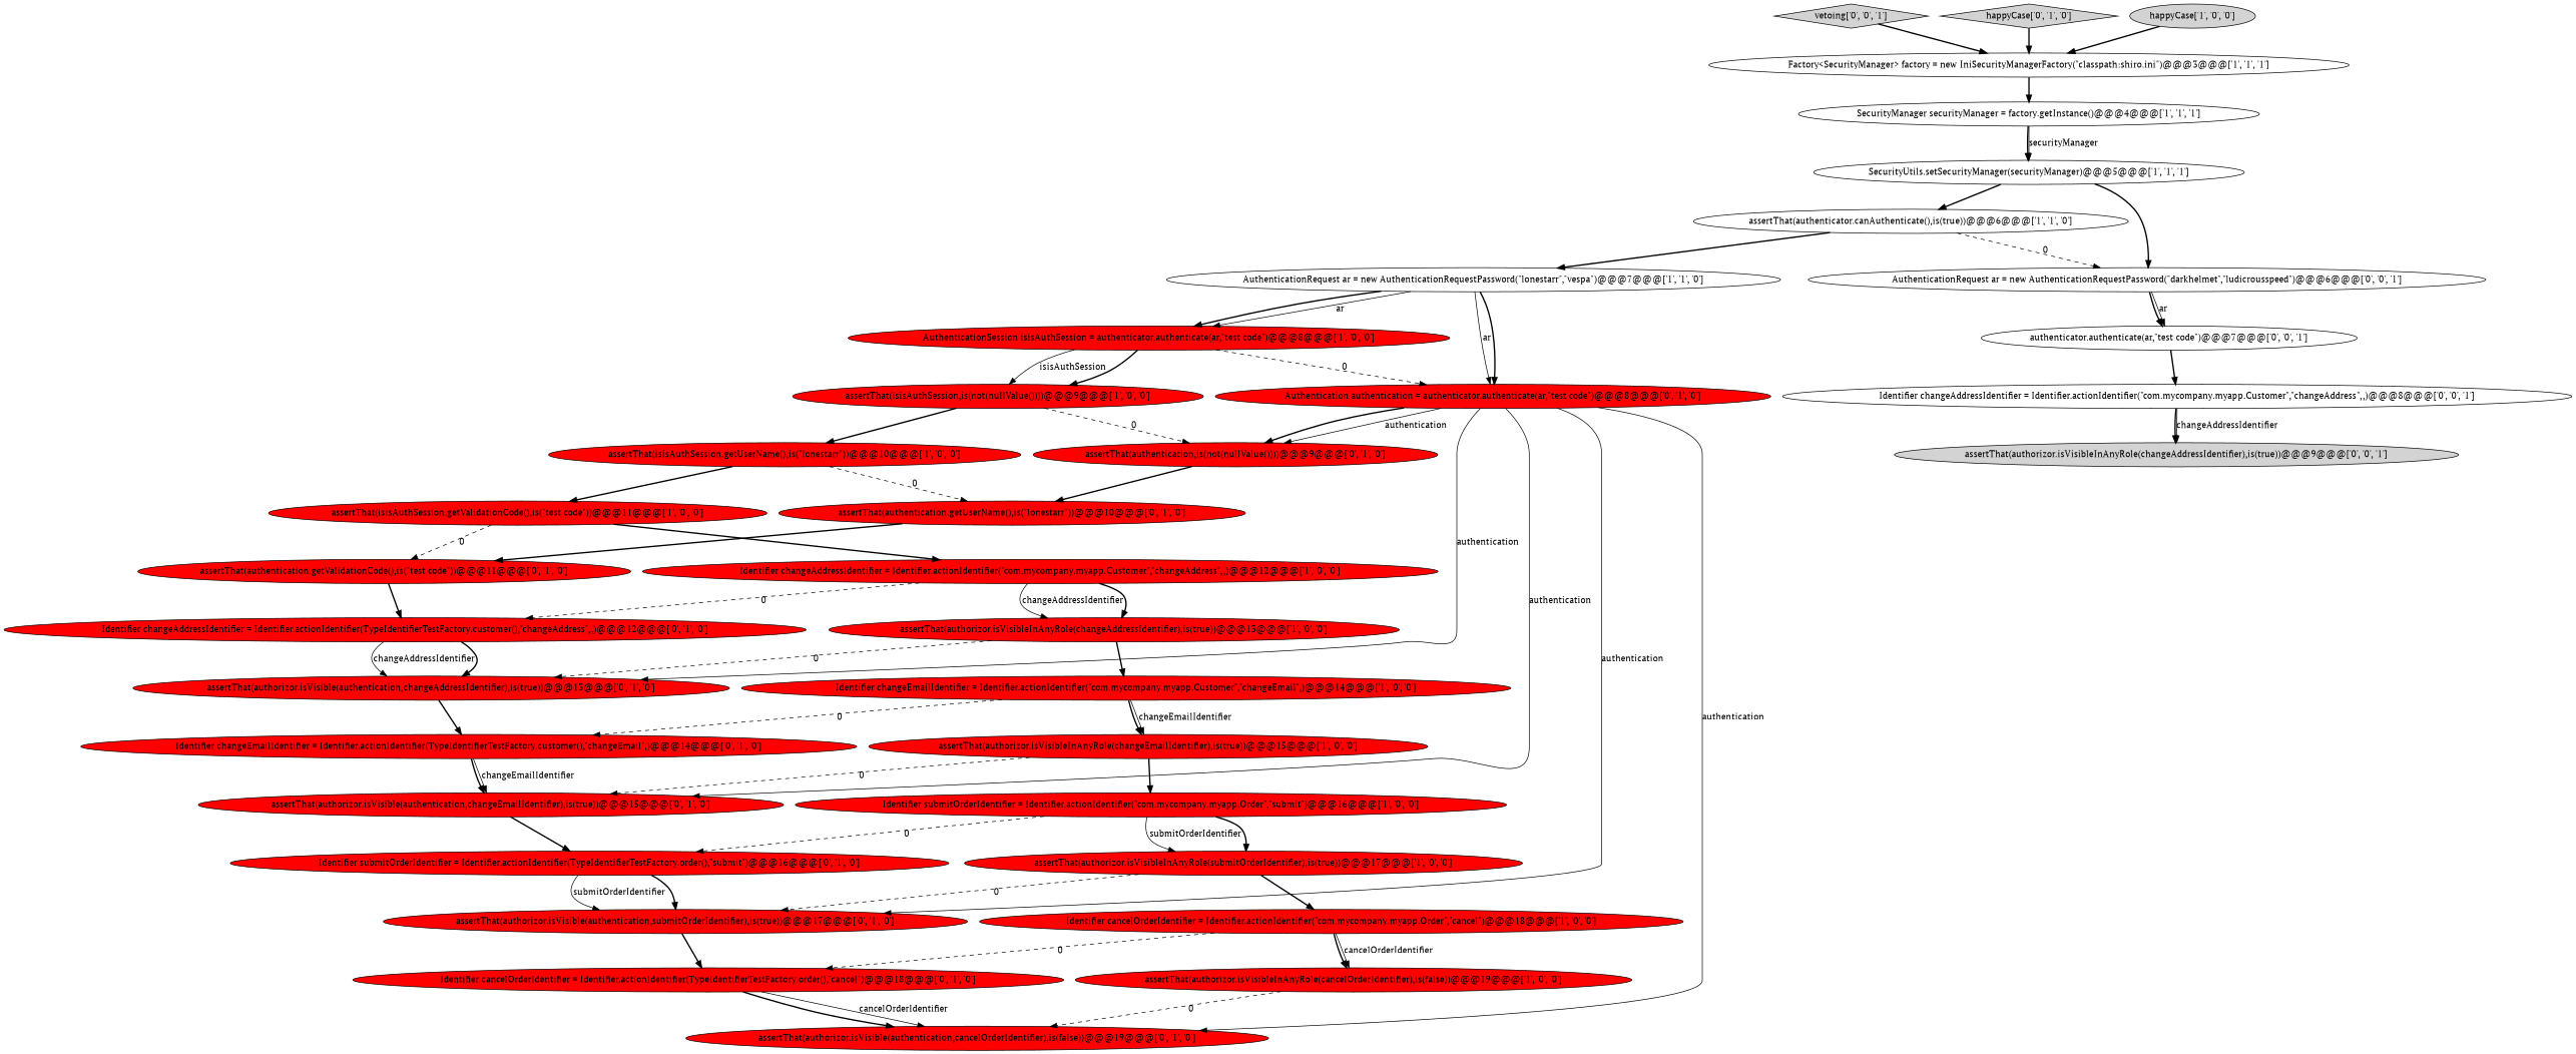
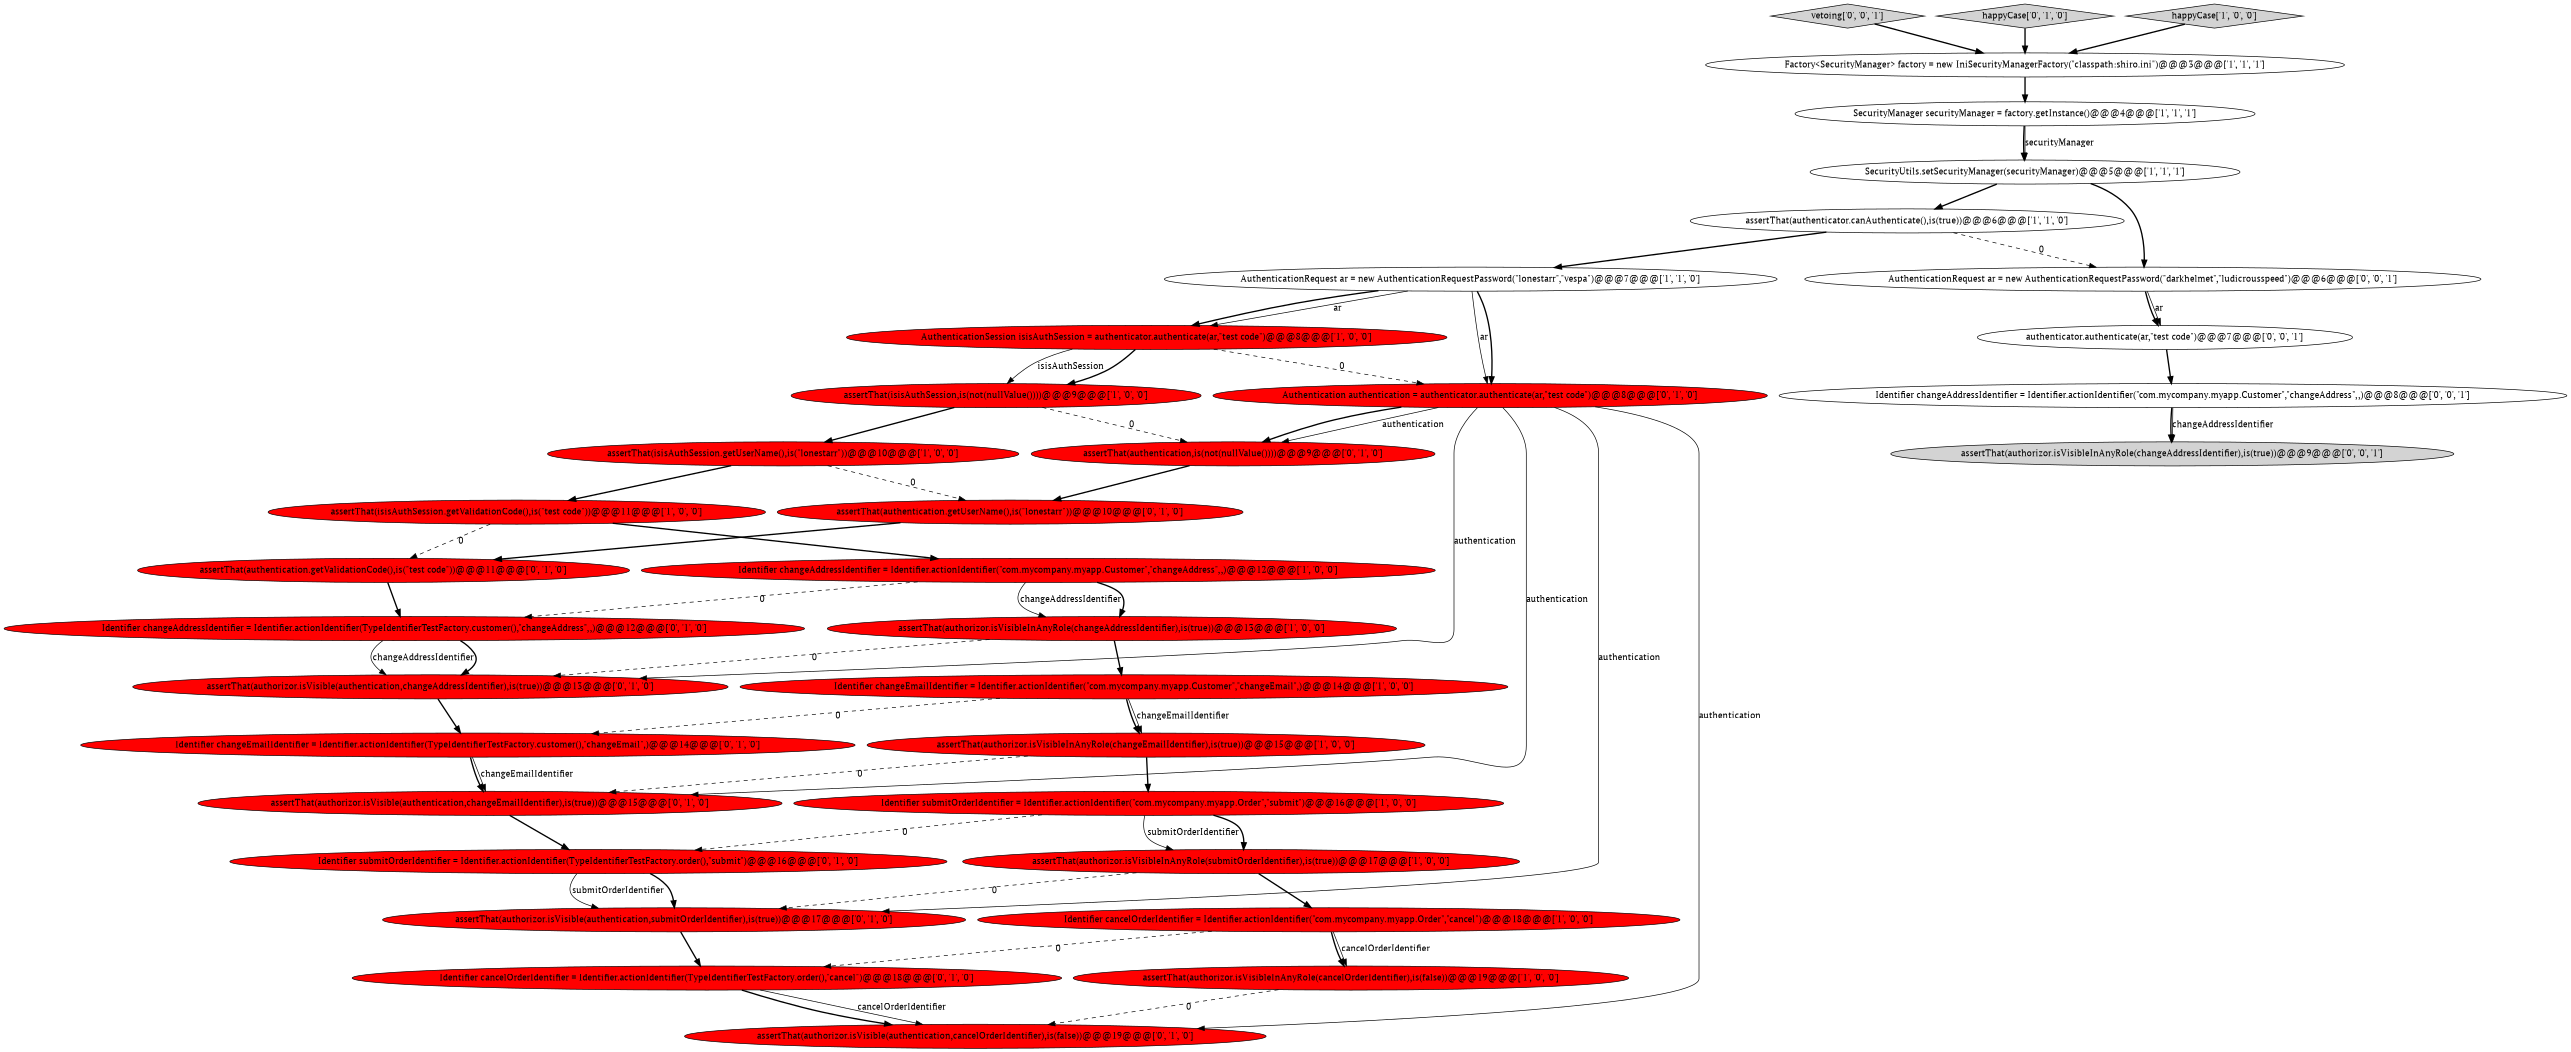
  digraph {
    fontname="PT Serif"
    node [fillcolor=red shape=ellipse style=filled fontname="PT Serif"]
    edge [style=bold fontname="PT Serif"]
    n1 [label="assertThat(authorizor.isVisible(authentication,submitOrderIdentifier),is(true))@@@17@@@['0', '1', '0']"]
    n2 [label="Identifier cancelOrderIdentifier = Identifier.actionIdentifier(TypeIdentifierTestFactory.order(),\"cancel\")@@@18@@@['0', '1', '0']"]
    n3 [label="assertThat(authorizor.isVisibleInAnyRole(changeAddressIdentifier),is(true))@@@13@@@['1', '0', '0']"]
    n4 [label="Identifier changeEmailIdentifier = Identifier.actionIdentifier(\"com.mycompany.myapp.Customer\",\"changeEmail\",)@@@14@@@['1', '0', '0']"]
    n5 [label="assertThat(authorizor.isVisible(authentication,changeAddressIdentifier),is(true))@@@13@@@['0', '1', '0']"]
    n6 [label="Identifier changeEmailIdentifier = Identifier.actionIdentifier(TypeIdentifierTestFactory.customer(),\"changeEmail\",)@@@14@@@['0', '1', '0']"]
    n7 [label="assertThat(authorizor.isVisible(authentication,changeEmailIdentifier),is(true))@@@15@@@['0', '1', '0']"]
    n8 [label="Identifier changeAddressIdentifier = Identifier.actionIdentifier(\"com.mycompany.myapp.Customer\",\"changeAddress\",,)@@@12@@@['1', '0', '0']"]
    n9 [label="Identifier changeAddressIdentifier = Identifier.actionIdentifier(TypeIdentifierTestFactory.customer(),\"changeAddress\",,)@@@12@@@['0', '1', '0']"]
    n10 [fillcolor=white label="AuthenticationRequest ar = new AuthenticationRequestPassword(\"lonestarr\",\"vespa\")@@@7@@@['1', '1', '0']"]
    n11 [label="Authentication authentication = authenticator.authenticate(ar,\"test code\")@@@8@@@['0', '1', '0']"]
    n12 [label="AuthenticationSession isisAuthSession = authenticator.authenticate(ar,\"test code\")@@@8@@@['1', '0', '0']"]
    n13 [label="assertThat(authorizor.isVisibleInAnyRole(changeEmailIdentifier),is(true))@@@15@@@['1', '0', '0']"]
    n14 [label="Identifier submitOrderIdentifier = Identifier.actionIdentifier(\"com.mycompany.myapp.Order\",\"submit\")@@@16@@@['1', '0', '0']"]
    n15 [fillcolor=lightgray label="assertThat(authorizor.isVisibleInAnyRole(changeAddressIdentifier),is(true))@@@9@@@['0', '0', '1']"]
    n16 [label="Identifier cancelOrderIdentifier = Identifier.actionIdentifier(\"com.mycompany.myapp.Order\",\"cancel\")@@@18@@@['1', '0', '0']"]
    n17 [label="assertThat(authorizor.isVisibleInAnyRole(cancelOrderIdentifier),is(false))@@@19@@@['1', '0', '0']"]
    n18 [fillcolor=white label="assertThat(authenticator.canAuthenticate(),is(true))@@@6@@@['1', '1', '0']"]
    n19 [fillcolor=white label="AuthenticationRequest ar = new AuthenticationRequestPassword(\"darkhelmet\",\"ludicrousspeed\")@@@6@@@['0', '0', '1']"]
    n20 [label="assertThat(authentication,is(not(nullValue())))@@@9@@@['0', '1', '0']"]
    n21 [label="assertThat(authorizor.isVisible(authentication,cancelOrderIdentifier),is(false))@@@19@@@['0', '1', '0']"]
    n22 [label="assertThat(authorizor.isVisibleInAnyRole(submitOrderIdentifier),is(true))@@@17@@@['1', '0', '0']"]
    n23 [label="Identifier submitOrderIdentifier = Identifier.actionIdentifier(TypeIdentifierTestFactory.order(),\"submit\")@@@16@@@['0', '1', '0']"]
    n24 [fillcolor=white label="Identifier changeAddressIdentifier = Identifier.actionIdentifier(\"com.mycompany.myapp.Customer\",\"changeAddress\",,)@@@8@@@['0', '0', '1']"]
    n25 [label="assertThat(authentication.getUserName(),is(\"lonestarr\"))@@@10@@@['0', '1', '0']"]
    n26 [fillcolor=white label="authenticator.authenticate(ar,\"test code\")@@@7@@@['0', '0', '1']"]
    n27 [label="assertThat(authentication.getValidationCode(),is(\"test code\"))@@@11@@@['0', '1', '0']"]
    n28 [fillcolor=white label="SecurityManager securityManager = factory.getInstance()@@@4@@@['1', '1', '1']"]
    n29 [fillcolor=white label="SecurityUtils.setSecurityManager(securityManager)@@@5@@@['1', '1', '1']"]
    n30 [label="assertThat(isisAuthSession.getUserName(),is(\"lonestarr\"))@@@10@@@['1', '0', '0']"]
    n31 [label="assertThat(isisAuthSession.getValidationCode(),is(\"test code\"))@@@11@@@['1', '0', '0']"]
    n32 [label="assertThat(isisAuthSession,is(not(nullValue())))@@@9@@@['1', '0', '0']"]
    n33 [fillcolor=white label="Factory<SecurityManager> factory = new IniSecurityManagerFactory(\"classpath:shiro.ini\")@@@3@@@['1', '1', '1']"]
    n34 [fillcolor=lightgray label="vetoing['0', '0', '1']" shape=diamond]
    n35 [fillcolor=lightgray label="happyCase['0', '1', '0']" shape=diamond]
-   n36 [fillcolor=lightgray label="happyCase['1', '0', '0']"]
+   n36 [fillcolor=lightgray label="happyCase['1', '0', '0']" shape=diamond]
    n1 -> n2
    n2 -> n21 [label=cancelOrderIdentifier style=solid]
    n2 -> n21
    n3 -> n4
    n3 -> n5 [label=0 style=dashed]
    n4 -> n6 [label=0 style=dashed]
    n4 -> n13 [label=changeEmailIdentifier style=solid]
    n4 -> n13
    n5 -> n6
    n6 -> n7
    n6 -> n7 [label=changeEmailIdentifier style=solid]
    n7 -> n23
    n8 -> n3 [label=changeAddressIdentifier style=solid]
    n8 -> n3
    n8 -> n9 [label=0 style=dashed]
    n9 -> n5 [label=changeAddressIdentifier style=solid]
    n9 -> n5
    n10 -> n11 [label=ar style=solid]
    n10 -> n11
    n10 -> n12
    n10 -> n12 [label=ar style=solid]
    n11 -> n1 [label=authentication style=solid]
    n11 -> n5 [label=authentication style=solid]
    n11 -> n7 [label=authentication style=solid]
    n11 -> n20 [label=authentication style=solid]
    n11 -> n20
    n11 -> n21 [label=authentication style=solid]
    n12 -> n11 [label=0 style=dashed]
    n12 -> n32 [label=isisAuthSession style=solid]
    n12 -> n32
    n13 -> n7 [label=0 style=dashed]
    n13 -> n14
    n14 -> n22 [label=submitOrderIdentifier style=solid]
    n14 -> n22
    n14 -> n23 [label=0 style=dashed]
    n16 -> n2 [label=0 style=dashed]
    n16 -> n17 [label=cancelOrderIdentifier style=solid]
    n16 -> n17
    n17 -> n21 [label=0 style=dashed]
    n18 -> n10
    n18 -> n19 [label=0 style=dashed]
    n19 -> n26
    n19 -> n26 [label=ar style=solid]
    n20 -> n25
    n22 -> n1 [label=0 style=dashed]
    n22 -> n16
    n23 -> n1
    n23 -> n1 [label=submitOrderIdentifier style=solid]
    n24 -> n15
    n24 -> n15 [label=changeAddressIdentifier style=solid]
    n25 -> n27
    n26 -> n24
    n27 -> n9
    n28 -> n29
    n28 -> n29 [label=securityManager style=solid]
    n29 -> n18
    n29 -> n19
    n30 -> n25 [label=0 style=dashed]
    n30 -> n31
    n31 -> n8
    n31 -> n27 [label=0 style=dashed]
    n32 -> n20 [label=0 style=dashed]
    n32 -> n30
    n33 -> n28
    n34 -> n33
    n35 -> n33
    n36 -> n33
  }
